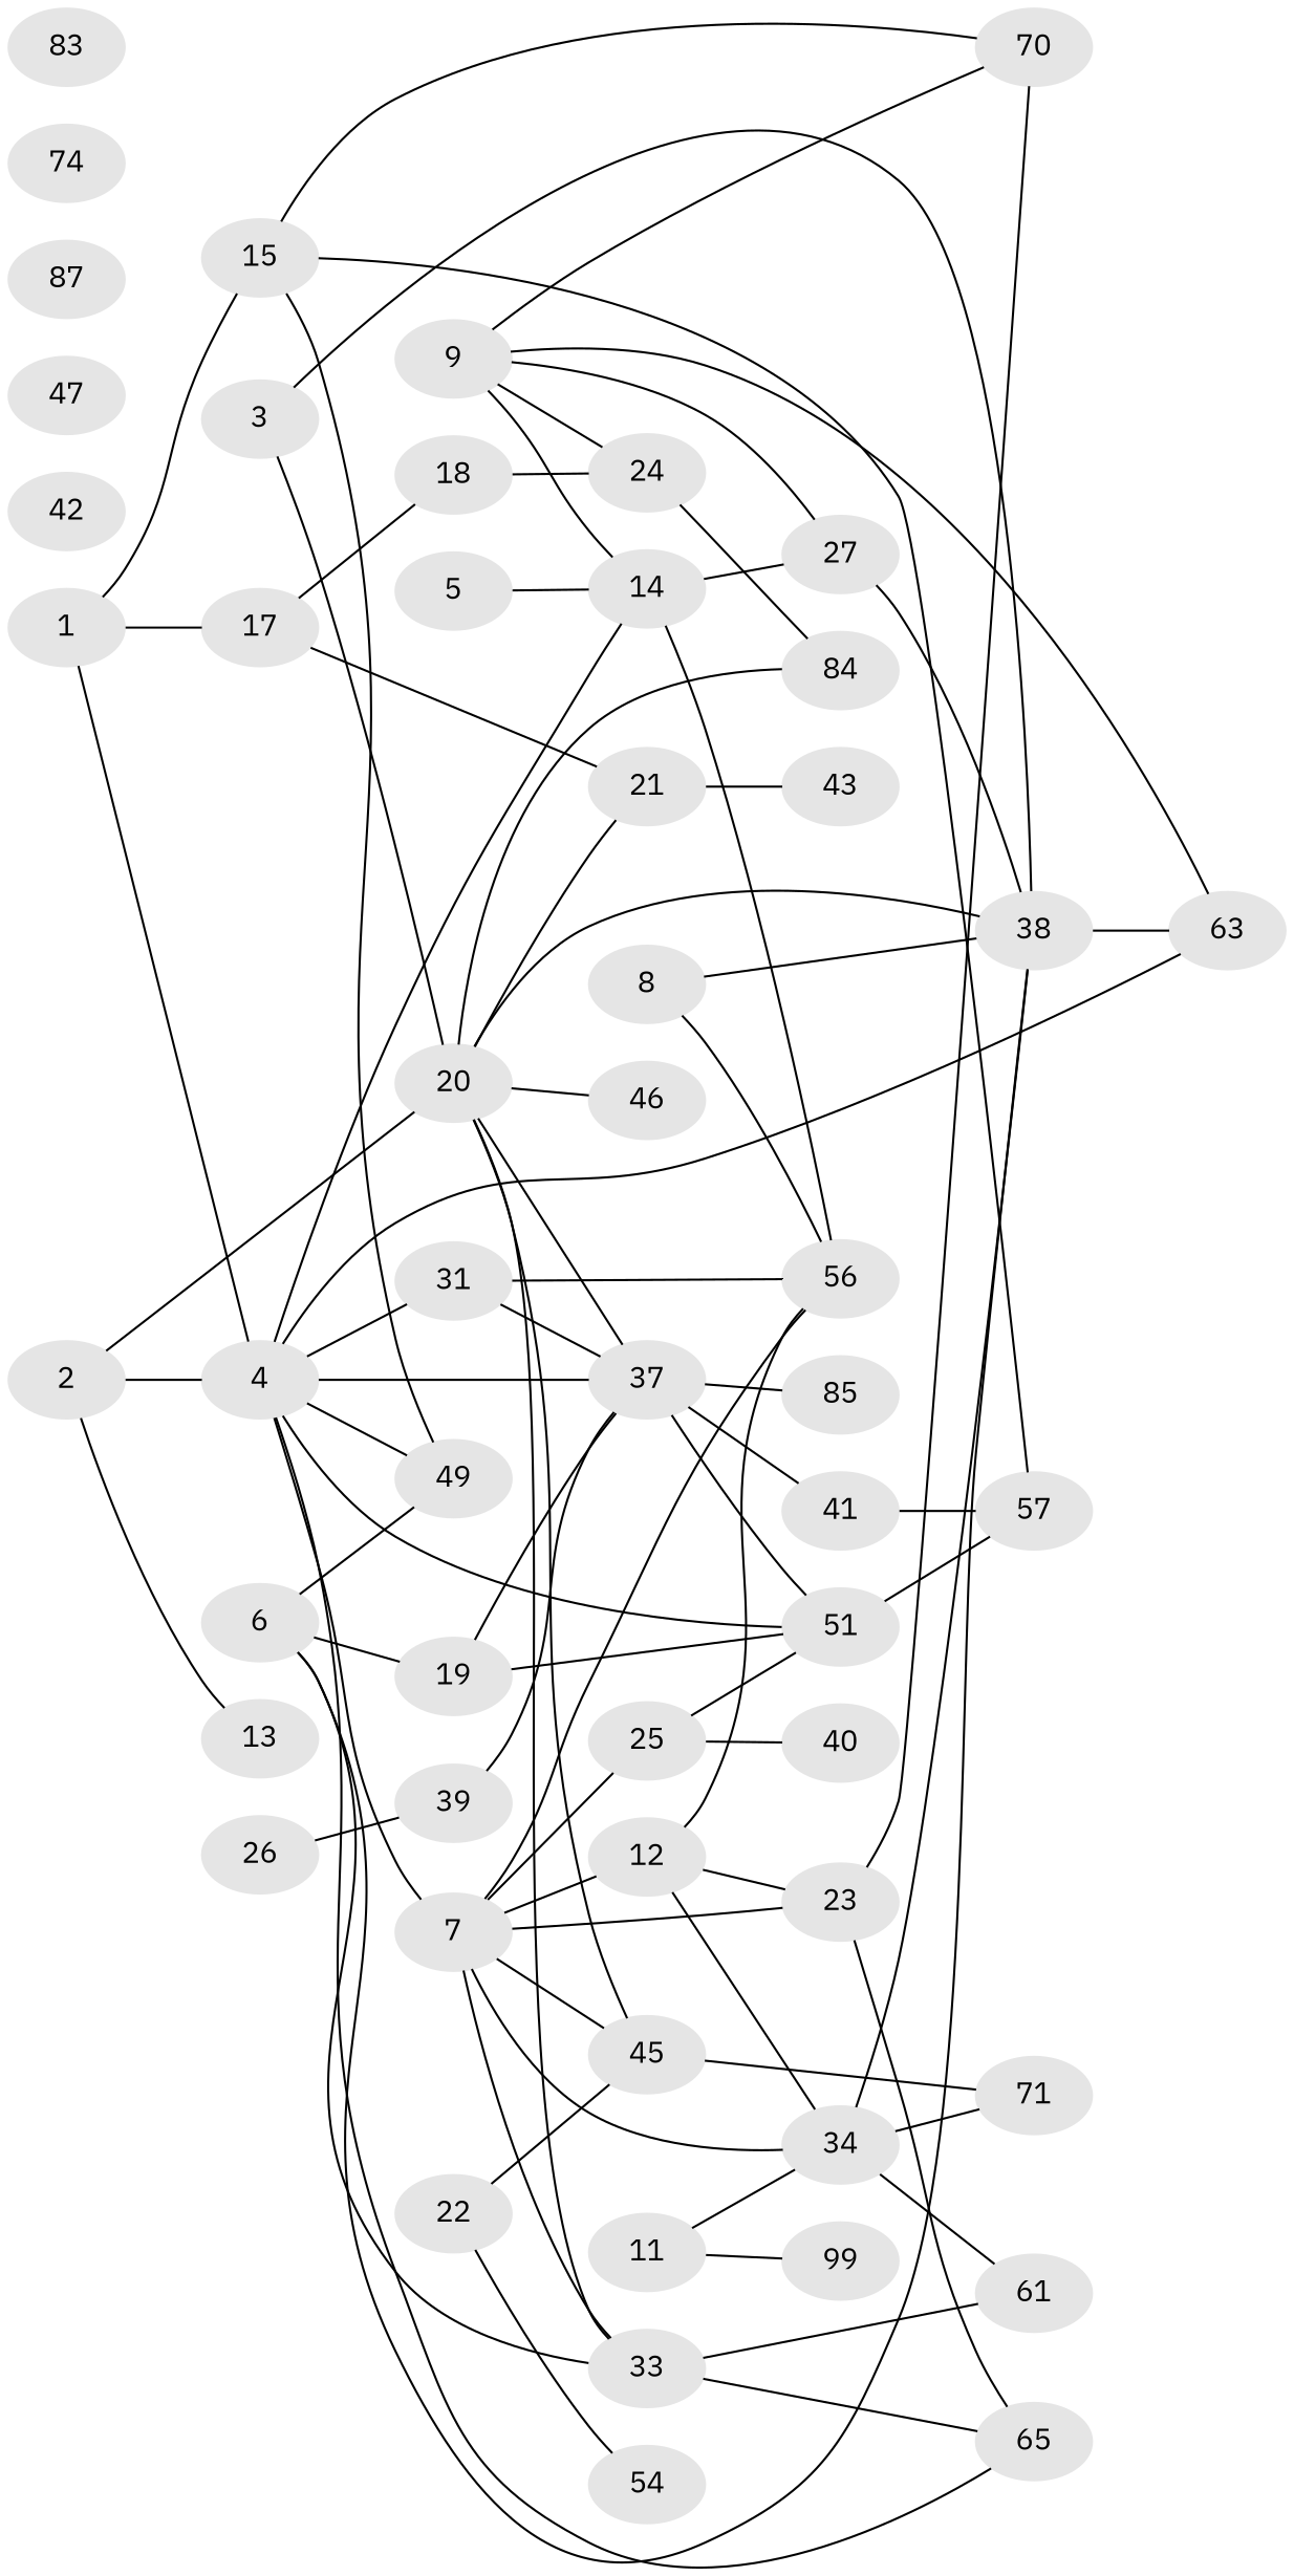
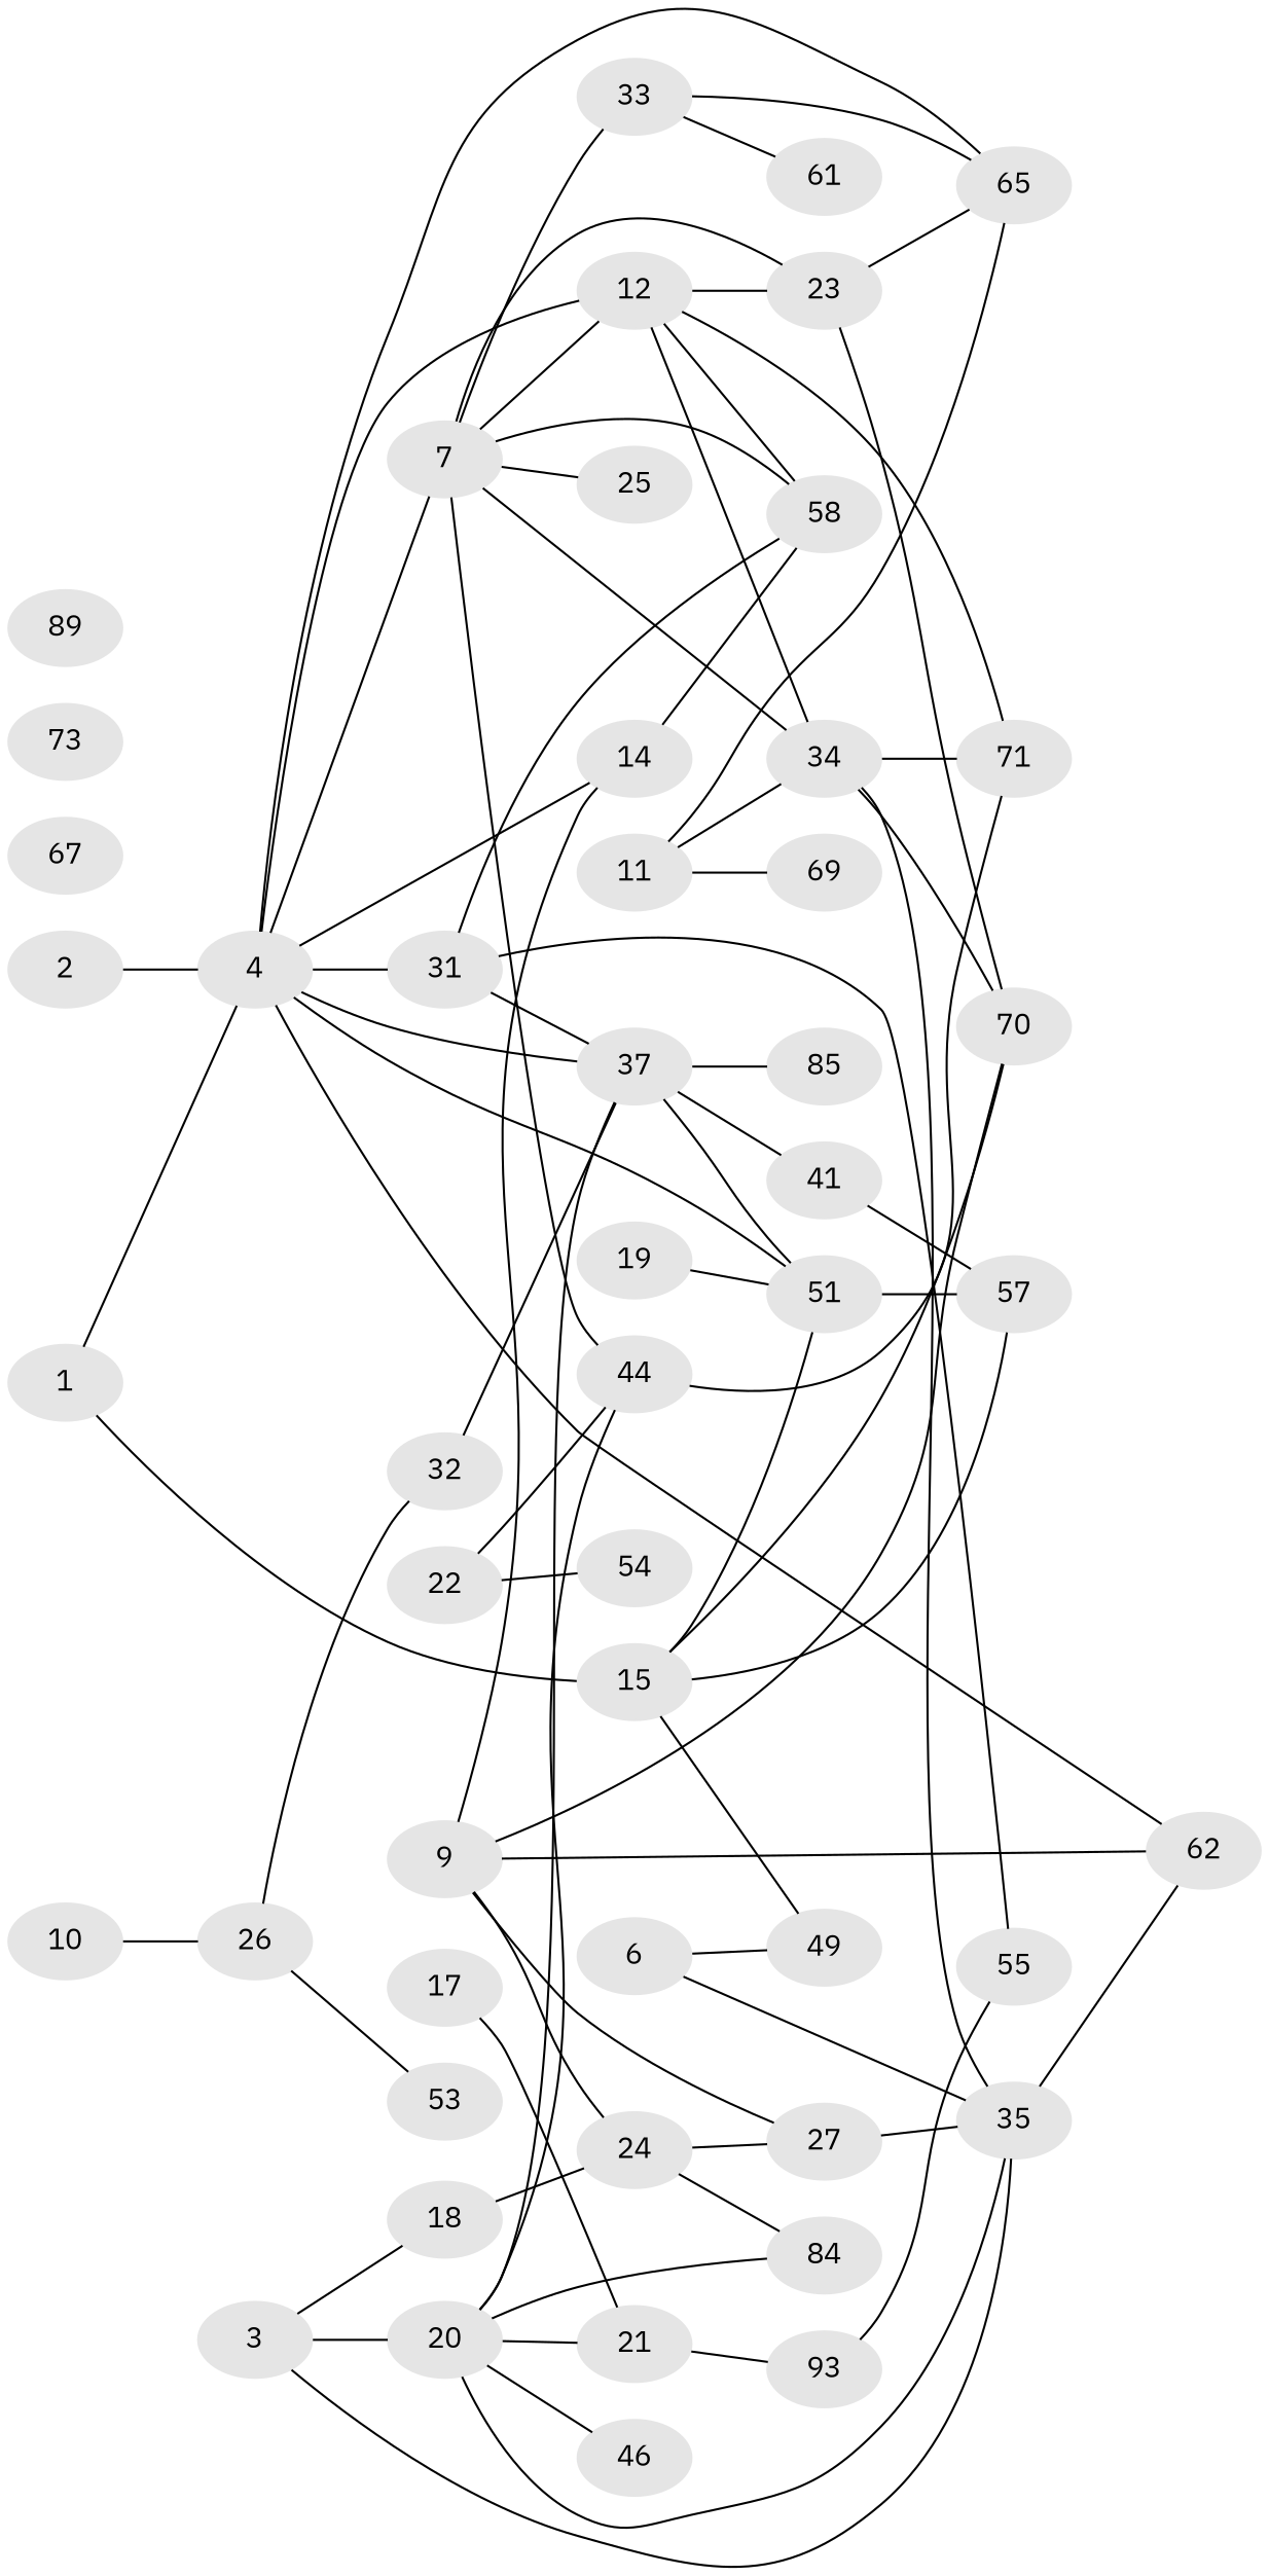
  graph {
    fontname="IBM Plex Sans"
    rankdir=LR
    node [color=gray90 fontname="IBM Plex Sans" style=filled]
    edge [fontname="IBM Plex Sans"]
    1 [super="+81"]
    4 [super="+79"]
    15 [super="+36"]
    17 [super="+66"]
    7 [super="+80"]
    12 [super="+39"]
    14 [super="+16"]
    31 [super="+38"]
    37 [super="+75"]
    51 [super="+77"]
-   63 [super="+72"]
+   63 [super="+72" label=62]
    65
    70
    49
    57
    18 [super="+76"]
    21 [super="+78"]
    2
-   13 [super="+68"]
    20 [super="+28"]
-   35 [super="+60" label=38]
+   35 [super="+60"]
    33 [super="+50"]
-   45 [super="+48"]
+   45 [super="+48" label=44]
    46
    84
    3
    23 [super="+64"]
    25
    34 [super="+59"]
-   58 [super="+74" label=56]
+   58 [super="+74"]
    71
    27
+   55
    41
    85
-   43
-   5
+   43 [label=93]
    6
    19 [super="+56"]
    61
-   40
-   8 [super="+44"]
    9 [super="+62"]
    24
    26 [super="+52"]
-   32 [label=39]
+   32
+   53
+   10
    11 [super="+30"]
-   69 [label=99]
+   69
    22
    54
-   42
-   47
-   67 [label=87]
-   73 [super="+82" label=74]
-   83
+   67
+   73 [super="+82"]
+   83 [label=89]
    1 -- 4
    1 -- 15
-   1 -- 17
    4 -- 7
-   4 -- 49
+   4 -- 12
    4 -- 14
    4 -- 31
    4 -- 37
    4 -- 51
    4 -- 63
    4 -- 65
-   25 -- 51
+   15 -- 51
    15 -- 70
    15 -- 49
    15 -- 57
-   17 -- 18
+   3 -- 18
    17 -- 21
    7 -- 12
    7 -- 33
    7 -- 45
    7 -- 23
    7 -- 25
    7 -- 34
    7 -- 58
    12 -- 23
    12 -- 34
    12 -- 58
+   12 -- 71
    14 -- 58
-   14 -- 27
+   24 -- 27
    31 -- 37
    31 -- 58
+   31 -- 55
    37 -- 51
    37 -- 41
    37 -- 85
    51 -- 57
    18 -- 24
    21 -- 43
    2 -- 4
-   2 -- 13
-   2 -- 20
    20 -- 37
    20 -- 21
    20 -- 35
-   20 -- 33
    20 -- 45
    20 -- 46
    20 -- 84
    35 -- 63
    33 -- 65
    33 -- 61
    45 -- 71
    3 -- 20
    3 -- 35
    23 -- 65
    23 -- 70
-   25 -- 40
-   34 -- 61
+   34 -- 70
    34 -- 35
    34 -- 71
    27 -- 35
    41 -- 57
-   5 -- 14
+   43 -- 55
    6 -- 49
    6 -- 35
-   6 -- 33
-   6 -- 19
-   19 -- 37
    19 -- 51
-   8 -- 35
-   8 -- 58
    9 -- 14
    9 -- 63
    9 -- 70
    9 -- 27
    9 -- 24
    24 -- 84
    26 -- 32
+   26 -- 53
    32 -- 37
+   10 -- 26
+   11 -- 65
    11 -- 34
    11 -- 69
    22 -- 45
    22 -- 54
  }
